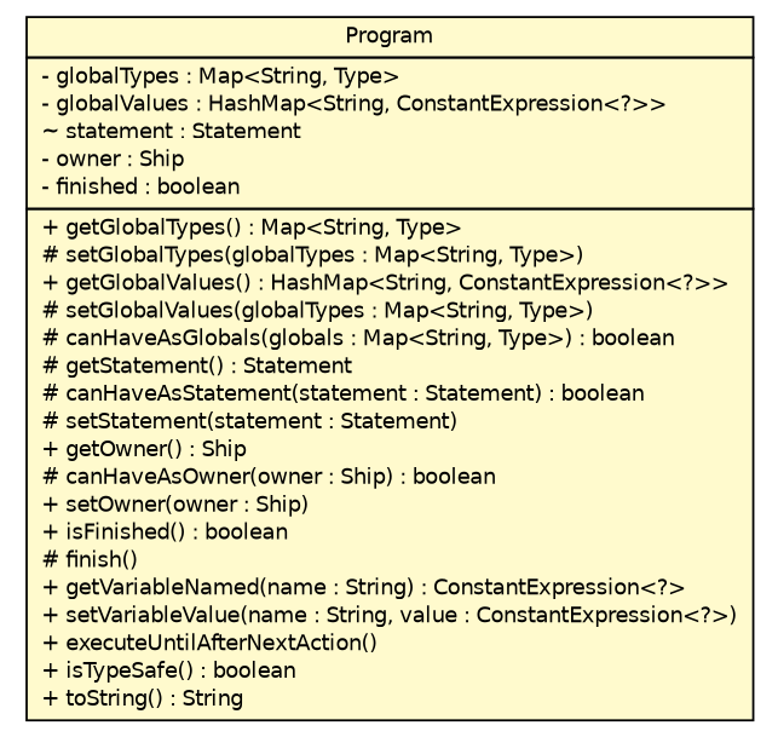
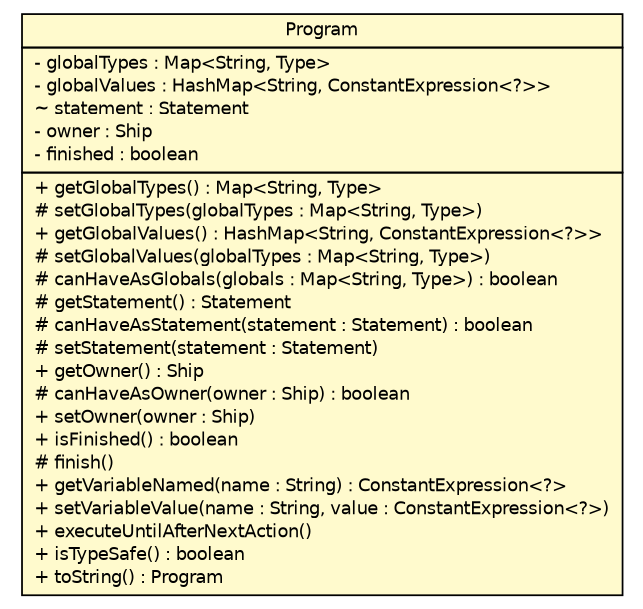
  digraph {
    nodesep=0.25
    ranksep=0.5
-   n1 [fontcolor=black fontname=Helvetica fontsize=10.0 label=<<table title="model.programs.Program" border="0" cellborder="1" cellspacing="0" cellpadding="2" port="p" bgcolor="lemonChiffon" href="./Program.html"> 		<tr><td><table border="0" cellspacing="0" cellpadding="1"> <tr><td align="center" balign="center"> Program </td></tr> 		</table></td></tr> 		<tr><td><table border="0" cellspacing="0" cellpadding="1"> <tr><td align="left" balign="left"> - globalTypes : Map&lt;String, Type&gt; </td></tr> <tr><td align="left" balign="left"> - globalValues : HashMap&lt;String, ConstantExpression&lt;?&gt;&gt; </td></tr> <tr><td align="left" balign="left"> ~ statement : Statement </td></tr> <tr><td align="left" balign="left"> - owner : Ship </td></tr> <tr><td align="left" balign="left"> - finished : boolean </td></tr> 		</table></td></tr> 		<tr><td><table border="0" cellspacing="0" cellpadding="1"> <tr><td align="left" balign="left"> + getGlobalTypes() : Map&lt;String, Type&gt; </td></tr> <tr><td align="left" balign="left"> # setGlobalTypes(globalTypes : Map&lt;String, Type&gt;) </td></tr> <tr><td align="left" balign="left"> + getGlobalValues() : HashMap&lt;String, ConstantExpression&lt;?&gt;&gt; </td></tr> <tr><td align="left" balign="left"> # setGlobalValues(globalTypes : Map&lt;String, Type&gt;) </td></tr> <tr><td align="left" balign="left"> # canHaveAsGlobals(globals : Map&lt;String, Type&gt;) : boolean </td></tr> <tr><td align="left" balign="left"> # getStatement() : Statement </td></tr> <tr><td align="left" balign="left"> # canHaveAsStatement(statement : Statement) : boolean </td></tr> <tr><td align="left" balign="left"> # setStatement(statement : Statement) </td></tr> <tr><td align="left" balign="left"> + getOwner() : Ship </td></tr> <tr><td align="left" balign="left"> # canHaveAsOwner(owner : Ship) : boolean </td></tr> <tr><td align="left" balign="left"> + setOwner(owner : Ship) </td></tr> <tr><td align="left" balign="left"> + isFinished() : boolean </td></tr> <tr><td align="left" balign="left"> # finish() </td></tr> <tr><td align="left" balign="left"> + getVariableNamed(name : String) : ConstantExpression&lt;?&gt; </td></tr> <tr><td align="left" balign="left"> + setVariableValue(name : String, value : ConstantExpression&lt;?&gt;) </td></tr> <tr><td align="left" balign="left"> + executeUntilAfterNextAction() </td></tr> <tr><td align="left" balign="left"> + isTypeSafe() : boolean </td></tr> <tr><td align="left" balign="left"> + toString() : String </td></tr> 		</table></td></tr> 		</table>> shape=plaintext]
+   n1 [fontcolor=black fontname=Helvetica fontsize=10.0 label=<<table title="model.programs.Program" border="0" cellborder="1" cellspacing="0" cellpadding="2" port="p" bgcolor="lemonChiffon" href="./Program.html"> 		<tr><td><table border="0" cellspacing="0" cellpadding="1"> <tr><td align="center" balign="center"> Program </td></tr> 		</table></td></tr> 		<tr><td><table border="0" cellspacing="0" cellpadding="1"> <tr><td align="left" balign="left"> - globalTypes : Map&lt;String, Type&gt; </td></tr> <tr><td align="left" balign="left"> - globalValues : HashMap&lt;String, ConstantExpression&lt;?&gt;&gt; </td></tr> <tr><td align="left" balign="left"> ~ statement : Statement </td></tr> <tr><td align="left" balign="left"> - owner : Ship </td></tr> <tr><td align="left" balign="left"> - finished : boolean </td></tr> 		</table></td></tr> 		<tr><td><table border="0" cellspacing="0" cellpadding="1"> <tr><td align="left" balign="left"> + getGlobalTypes() : Map&lt;String, Type&gt; </td></tr> <tr><td align="left" balign="left"> # setGlobalTypes(globalTypes : Map&lt;String, Type&gt;) </td></tr> <tr><td align="left" balign="left"> + getGlobalValues() : HashMap&lt;String, ConstantExpression&lt;?&gt;&gt; </td></tr> <tr><td align="left" balign="left"> # setGlobalValues(globalTypes : Map&lt;String, Type&gt;) </td></tr> <tr><td align="left" balign="left"> # canHaveAsGlobals(globals : Map&lt;String, Type&gt;) : boolean </td></tr> <tr><td align="left" balign="left"> # getStatement() : Statement </td></tr> <tr><td align="left" balign="left"> # canHaveAsStatement(statement : Statement) : boolean </td></tr> <tr><td align="left" balign="left"> # setStatement(statement : Statement) </td></tr> <tr><td align="left" balign="left"> + getOwner() : Ship </td></tr> <tr><td align="left" balign="left"> # canHaveAsOwner(owner : Ship) : boolean </td></tr> <tr><td align="left" balign="left"> + setOwner(owner : Ship) </td></tr> <tr><td align="left" balign="left"> + isFinished() : boolean </td></tr> <tr><td align="left" balign="left"> # finish() </td></tr> <tr><td align="left" balign="left"> + getVariableNamed(name : String) : ConstantExpression&lt;?&gt; </td></tr> <tr><td align="left" balign="left"> + setVariableValue(name : String, value : ConstantExpression&lt;?&gt;) </td></tr> <tr><td align="left" balign="left"> + executeUntilAfterNextAction() </td></tr> <tr><td align="left" balign="left"> + isTypeSafe() : boolean </td></tr> <tr><td align="left" balign="left"> + toString() : Program </td></tr> 		</table></td></tr> 		</table>> shape=plaintext]
  }
